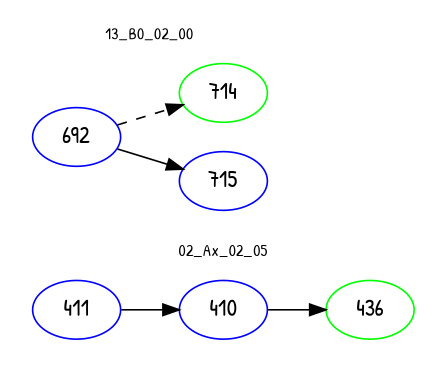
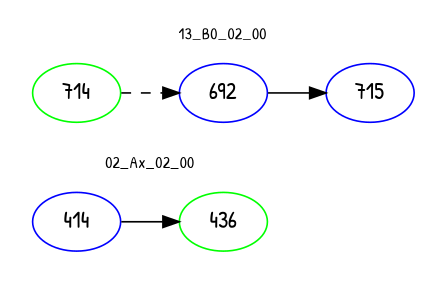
  digraph {
    fontname="Patrick Hand"
    rankdir=LR
    node [color=blue fontname="Patrick Hand"]
    edge [color=black fontname="Patrick Hand" style=solid]
-   n1 [label=411]
-   n2 [label=410]
+   n2 [label=414]
    n3 [color=green label=436]
    n4 [label=692]
    n5 [label=715]
    n6 [color=green label=714]
    subgraph cluster_1 {
      color=white
      fontsize=10
-     label="02_Ax_02_05"
-     n1
+     label="02_Ax_02_00"
      n2
      n3
    }
    subgraph cluster_2 {
      color=white
      fontsize=10
      label="13_B0_02_00"
      n4
      n5
      n6
    }
-   n1 -> n2
    n2 -> n3
    n4 -> n5
-   n4 -> n6 [style=dashed]
+   n6 -> n4 [style=dashed]
  }
